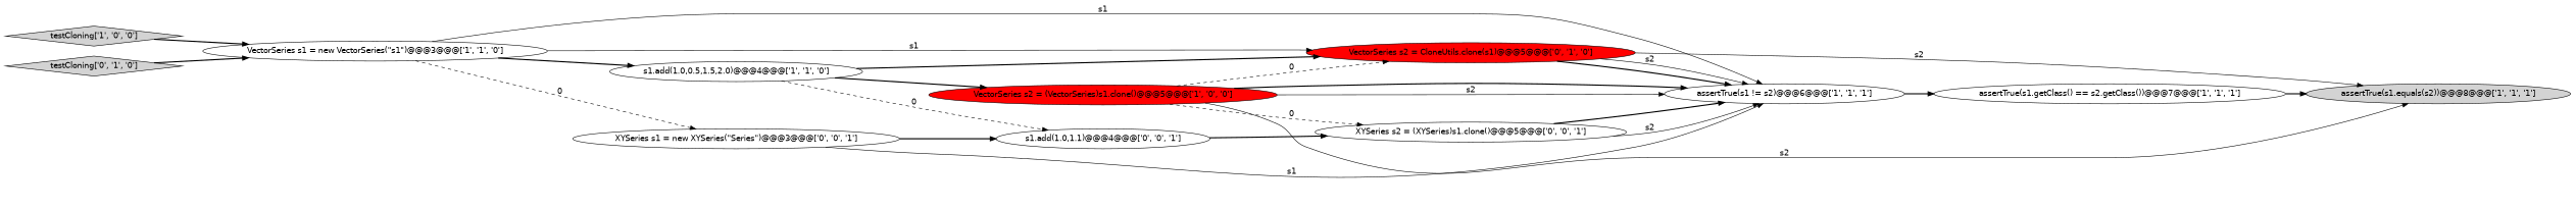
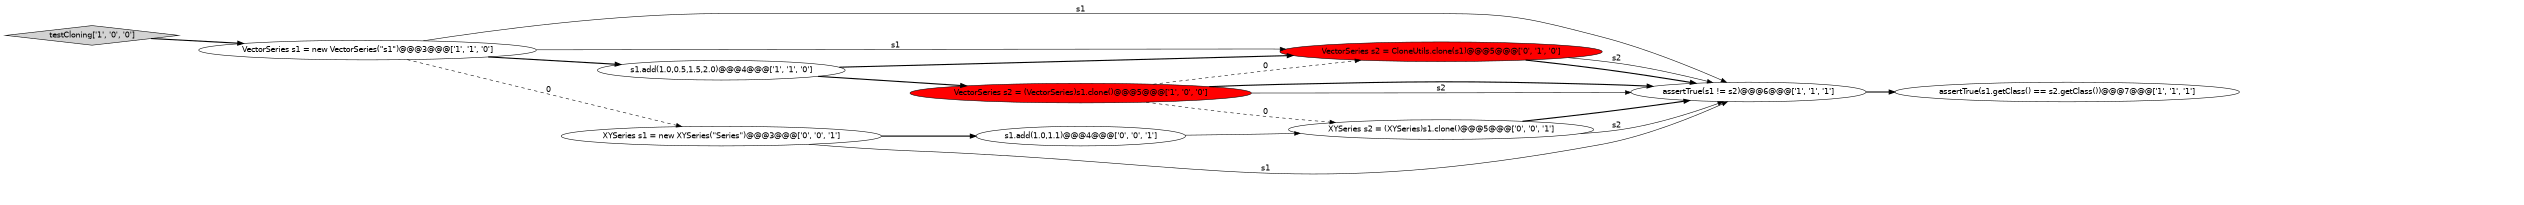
  digraph {
    fontname="DejaVu Sans"
    rankdir=LR
    node [fillcolor=white fontname="DejaVu Sans" shape=ellipse style=filled]
    edge [fontname="DejaVu Sans" style=bold]
    n1 [fillcolor=lightgray label="testCloning['1', '0', '0']" shape=diamond]
    n2 [label="VectorSeries s1 = new VectorSeries(\"s1\")@@@3@@@['1', '1', '0']"]
    n3 [label="assertTrue(s1 != s2)@@@6@@@['1', '1', '1']"]
    n4 [label="XYSeries s1 = new XYSeries(\"Series\")@@@3@@@['0', '0', '1']"]
    n5 [fillcolor=red label="VectorSeries s2 = CloneUtils.clone(s1)@@@5@@@['0', '1', '0']"]
    n6 [label="s1.add(1.0,0.5,1.5,2.0)@@@4@@@['1', '1', '0']"]
-   n7 [fillcolor=lightgray label="assertTrue(s1.equals(s2))@@@8@@@['1', '1', '1']"]
    n8 [label="assertTrue(s1.getClass() == s2.getClass())@@@7@@@['1', '1', '1']"]
    n9 [label="s1.add(1.0,1.1)@@@4@@@['0', '0', '1']"]
    n10 [fillcolor=red label="VectorSeries s2 = (VectorSeries)s1.clone()@@@5@@@['1', '0', '0']"]
-   n11 [fillcolor=lightgray label="testCloning['0', '1', '0']" shape=diamond]
    n12 [label="XYSeries s2 = (XYSeries)s1.clone()@@@5@@@['0', '0', '1']"]
    n1 -> n2
    n2 -> n3 [label=s1 style=solid]
    n2 -> n4 [label=0 style=dashed]
    n2 -> n5 [label=s1 style=solid]
    n2 -> n6
    n3 -> n8
    n4 -> n3 [label=s1 style=solid]
    n4 -> n9
    n5 -> n3
    n5 -> n3 [label=s2 style=solid]
-   n5 -> n7 [label=s2 style=solid]
    n6 -> n5
-   n6 -> n9 [label=0 style=dashed]
    n6 -> n10
-   n8 -> n7
-   n9 -> n12
+   n9 -> n12 [style=solid]
    n10 -> n3 [label=s2 style=solid]
    n10 -> n3
    n10 -> n5 [label=0 style=dashed]
-   n10 -> n7 [label=s2 style=solid]
    n10 -> n12 [label=0 style=dashed]
-   n11 -> n2
    n12 -> n3 [label=s2 style=solid]
    n12 -> n3
  }
